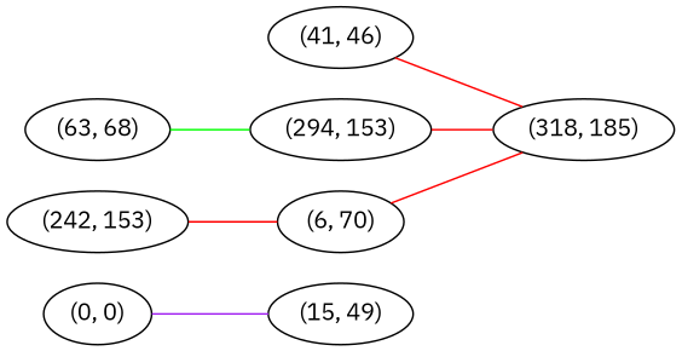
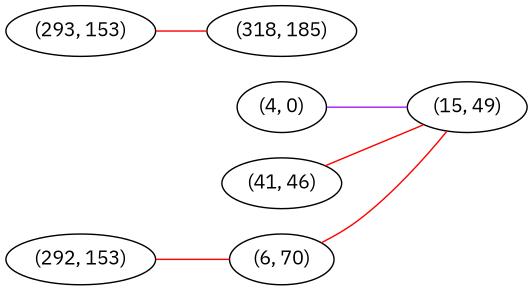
  graph {
    fontname="IBM Plex Sans"
    rankdir=LR
    node [fontname="IBM Plex Sans"]
    edge [color=red fontname="IBM Plex Sans" weight=1]
-   "(0, 0)"
+   "(0, 0)" [label="(4, 0)"]
    "(15, 49)"
    "(41, 46)"
-   "(63, 68)"
-   "(294, 153)"
+   "(294, 153)" [label="(293, 153)"]
    "(318, 185)"
    n7 [label="(6, 70)"]
-   "(292, 153)" [label="(242, 153)"]
+   "(292, 153)"
    "(0, 0)" -- "(15, 49)" [color=purple weight=4]
-   "(41, 46)" -- "(318, 185)"
-   "(63, 68)" -- "(294, 153)" [color=green weight=2]
+   "(41, 46)" -- "(15, 49)"
    "(294, 153)" -- "(318, 185)"
-   n7 -- "(318, 185)"
+   n7 -- "(15, 49)"
    "(292, 153)" -- n7
  }
